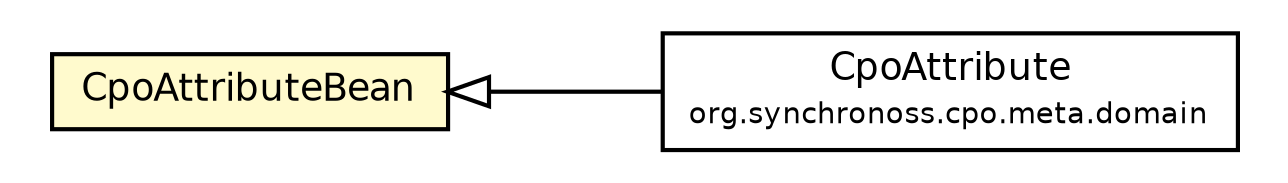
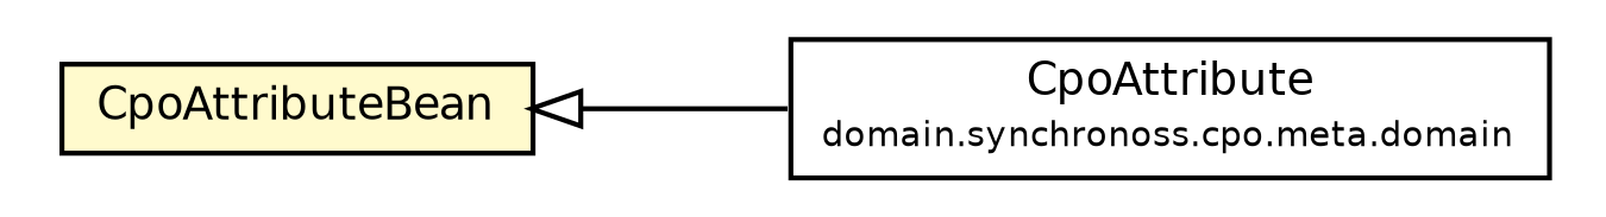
  digraph {
    rankdir=LR
    node [fontcolor=black fontname=Helvetica fontsize=9.0 shape=plaintext]
    n1 [label=<<table border="0" cellborder="1" cellspacing="0" cellpadding="2" port="p" bgcolor="lemonChiffon" href="./CpoAttributeBean.html"> 		<tr><td><table border="0" cellspacing="0" cellpadding="1"> 			<tr><td> CpoAttributeBean </td></tr> 		</table></td></tr> 		</table>>]
-   n2 [label=<<table border="0" cellborder="1" cellspacing="0" cellpadding="2" port="p" href="../domain/CpoAttribute.html"> 		<tr><td><table border="0" cellspacing="0" cellpadding="1"> 			<tr><td> CpoAttribute </td></tr> 			<tr><td><font point-size="7.0"> org.synchronoss.cpo.meta.domain </font></td></tr> 		</table></td></tr> 		</table>>]
+   n2 [label=<<table border="0" cellborder="1" cellspacing="0" cellpadding="2" port="p" href="../domain/CpoAttribute.html"> 		<tr><td><table border="0" cellspacing="0" cellpadding="1"> 			<tr><td> CpoAttribute </td></tr> 			<tr><td><font point-size="7.0"> domain.synchronoss.cpo.meta.domain </font></td></tr> 		</table></td></tr> 		</table>>]
    n1 -> n2 [arrowtail=empty dir=back fontname=Helvetica fontsize=10 headport=p labelfontname=Helvetica labelfontsize=10 tailport=p]
  }
